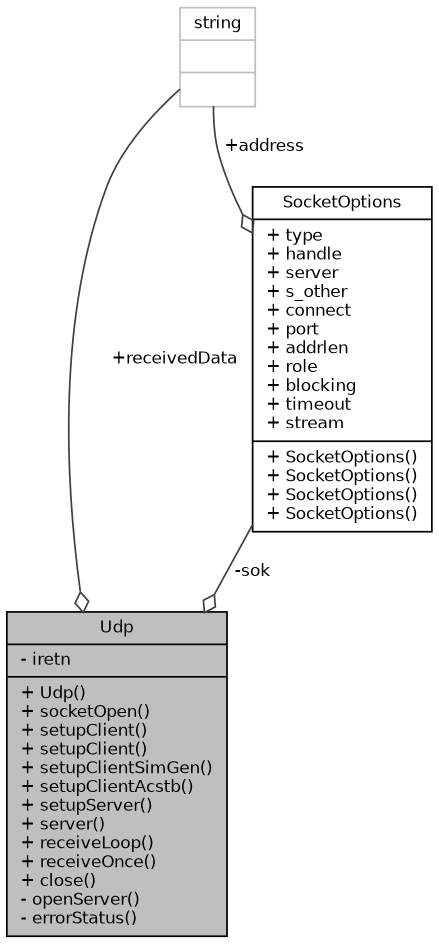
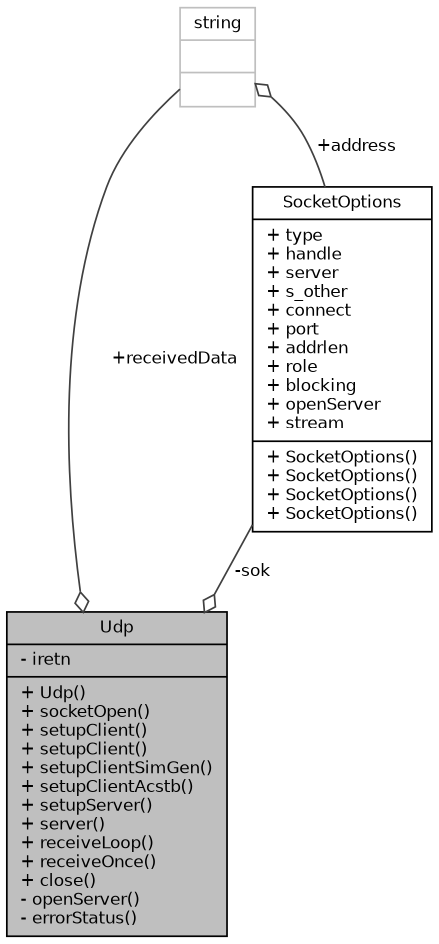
  digraph {
    node [color=black fillcolor=white fontname=Helvetica fontsize=10 shape=record style=filled]
    edge [arrowhead=odiamond color=grey25 fontname=Helvetica fontsize=10 labelfontname=Helvetica labelfontsize=10 style=solid]
    n1 [fillcolor=grey75 fontcolor=black height=0.2 label="{Udp\n|- iretn\l|+ Udp()\l+ socketOpen()\l+ setupClient()\l+ setupClient()\l+ setupClientSimGen()\l+ setupClientAcstb()\l+ setupServer()\l+ server()\l+ receiveLoop()\l+ receiveOnce()\l+ close()\l- openServer()\l- errorStatus()\l}" width=0.4]
    n2 [color=grey75 height=0.2 label="{string\n||}" width=0.4]
-   n3 [height=0.2 label="{SocketOptions\n|+ type\l+ handle\l+ server\l+ s_other\l+ connect\l+ port\l+ addrlen\l+ role\l+ blocking\l+ timeout\l+ stream\l|+ SocketOptions()\l+ SocketOptions()\l+ SocketOptions()\l+ SocketOptions()\l}" width=0.4]
+   n3 [height=0.2 label="{SocketOptions\n|+ type\l+ handle\l+ server\l+ s_other\l+ connect\l+ port\l+ addrlen\l+ role\l+ blocking\l+ openServer\l+ stream\l|+ SocketOptions()\l+ SocketOptions()\l+ SocketOptions()\l+ SocketOptions()\l}" width=0.4]
    n2 -> n1 [label=" +receivedData"]
-   n2 -> n3 [label=" +address"]
+   n3 -> n2 [label=" +address"]
    n3 -> n1 [label=" -sok"]
  }
